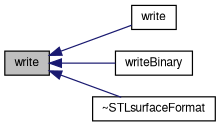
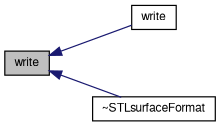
  digraph {
    rankdir=LR
    node [color=black fontname=FreeSans fontsize=10 shape=record]
    edge [color=midnightblue dir=back fontname=FreeSans fontsize=10 labelfontname=FreeSans labelfontsize=10 style=solid]
    n1 [fillcolor=grey75 fontcolor=black height=0.2 label=write style=filled width=0.4]
    n2 [height=0.2 label=write width=0.4]
-   n3 [height=0.2 label=writeBinary width=0.4]
    n4 [height=0.2 label="~STLsurfaceFormat" width=0.4]
    n1 -> n2
-   n1 -> n3
    n1 -> n4
  }
